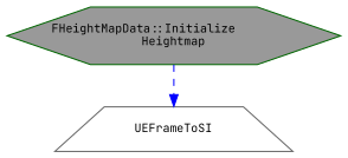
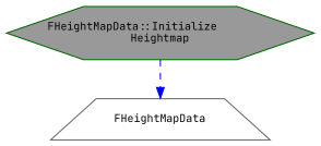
  digraph {
    rankdir=TB
    fontname="JetBrains Mono"
    node [fontname="JetBrains Mono" fontsize=10 style=filled]
    n1 [color=darkgreen fillcolor=grey60 fontcolor=black height=0.2 label="FHeightMapData::Initialize\lHeightmap" shape=hexagon width=0.4]
-   n2 [color=gray40 fillcolor=white height=0.2 label=UEFrameToSI shape=trapezium width=0.4]
+   n2 [color=gray40 fillcolor=white height=0.2 label=FHeightMapData shape=trapezium width=0.4]
    n1 -> n2 [color=blue fontname="JetBrains Mono" fontsize=10 labelfontname=Helvetica labelfontsize=10 style=dashed]
  }
